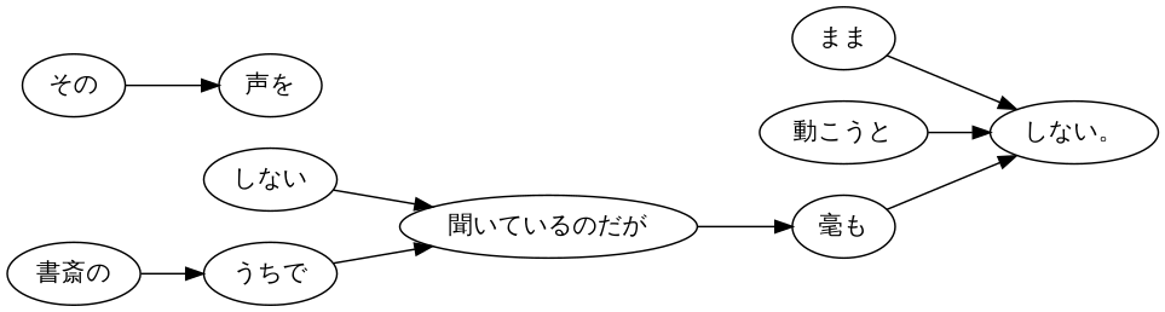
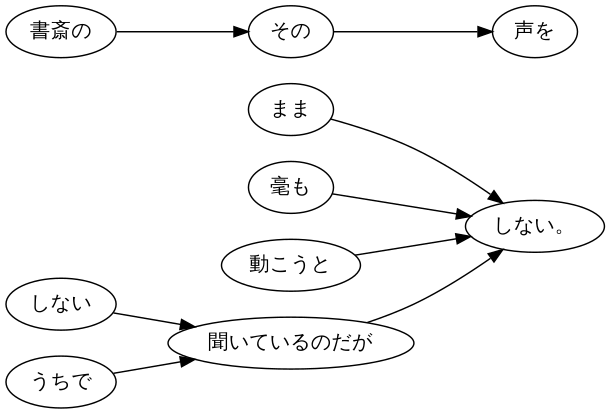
  digraph {
    rankdir=LR
    n1 [label="聞いているのだが"]
    n2 [label="しない。"]
    n3 [label="しない"]
    n4 [label="書斎の"]
    n5 [label="うちで"]
    n6 [label="その"]
    n7 [label="声を"]
    n8 [label="まま"]
    n9 [label="毫も"]
    n10 [label="動こうと"]
-   n1 -> n9
+   n1 -> n2
    n3 -> n1
-   n4 -> n5
+   n4 -> n6
    n5 -> n1
    n6 -> n7
    n8 -> n2
    n9 -> n2
    n10 -> n2
  }
